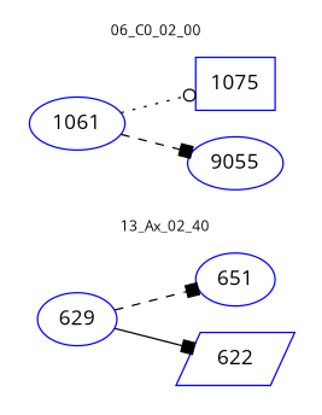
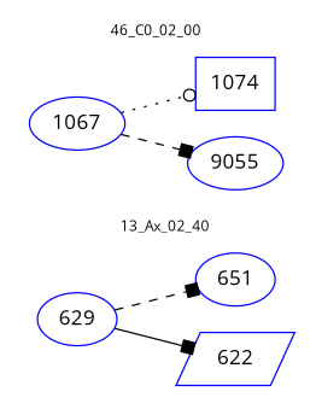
  digraph {
    fontname="Open Sans"
    rankdir=LR
    node [color=blue fontname="Open Sans" shape=ellipse]
    edge [arrowhead=box color=black fontname="Open Sans" style=dashed]
    n1 [label=629]
    n2 [label=622 shape=parallelogram]
    n3 [label=651]
-   n4 [label=1061]
+   n4 [label=1067]
    n5 [label=9055]
-   n6 [label=1075 shape=box]
+   n6 [label=1074 shape=box]
    subgraph cluster_1 {
      color=white
      fontsize=10
      label="13_Ax_02_40"
      n1
      n2
      n3
    }
    subgraph cluster_2 {
      color=white
      fontsize=10
-     label="06_C0_02_00"
+     label="46_C0_02_00"
      n4
      n5
      n6
    }
    n1 -> n2 [style=solid]
    n1 -> n3
    n4 -> n5
    n4 -> n6 [arrowhead=odot style=dotted]
  }
